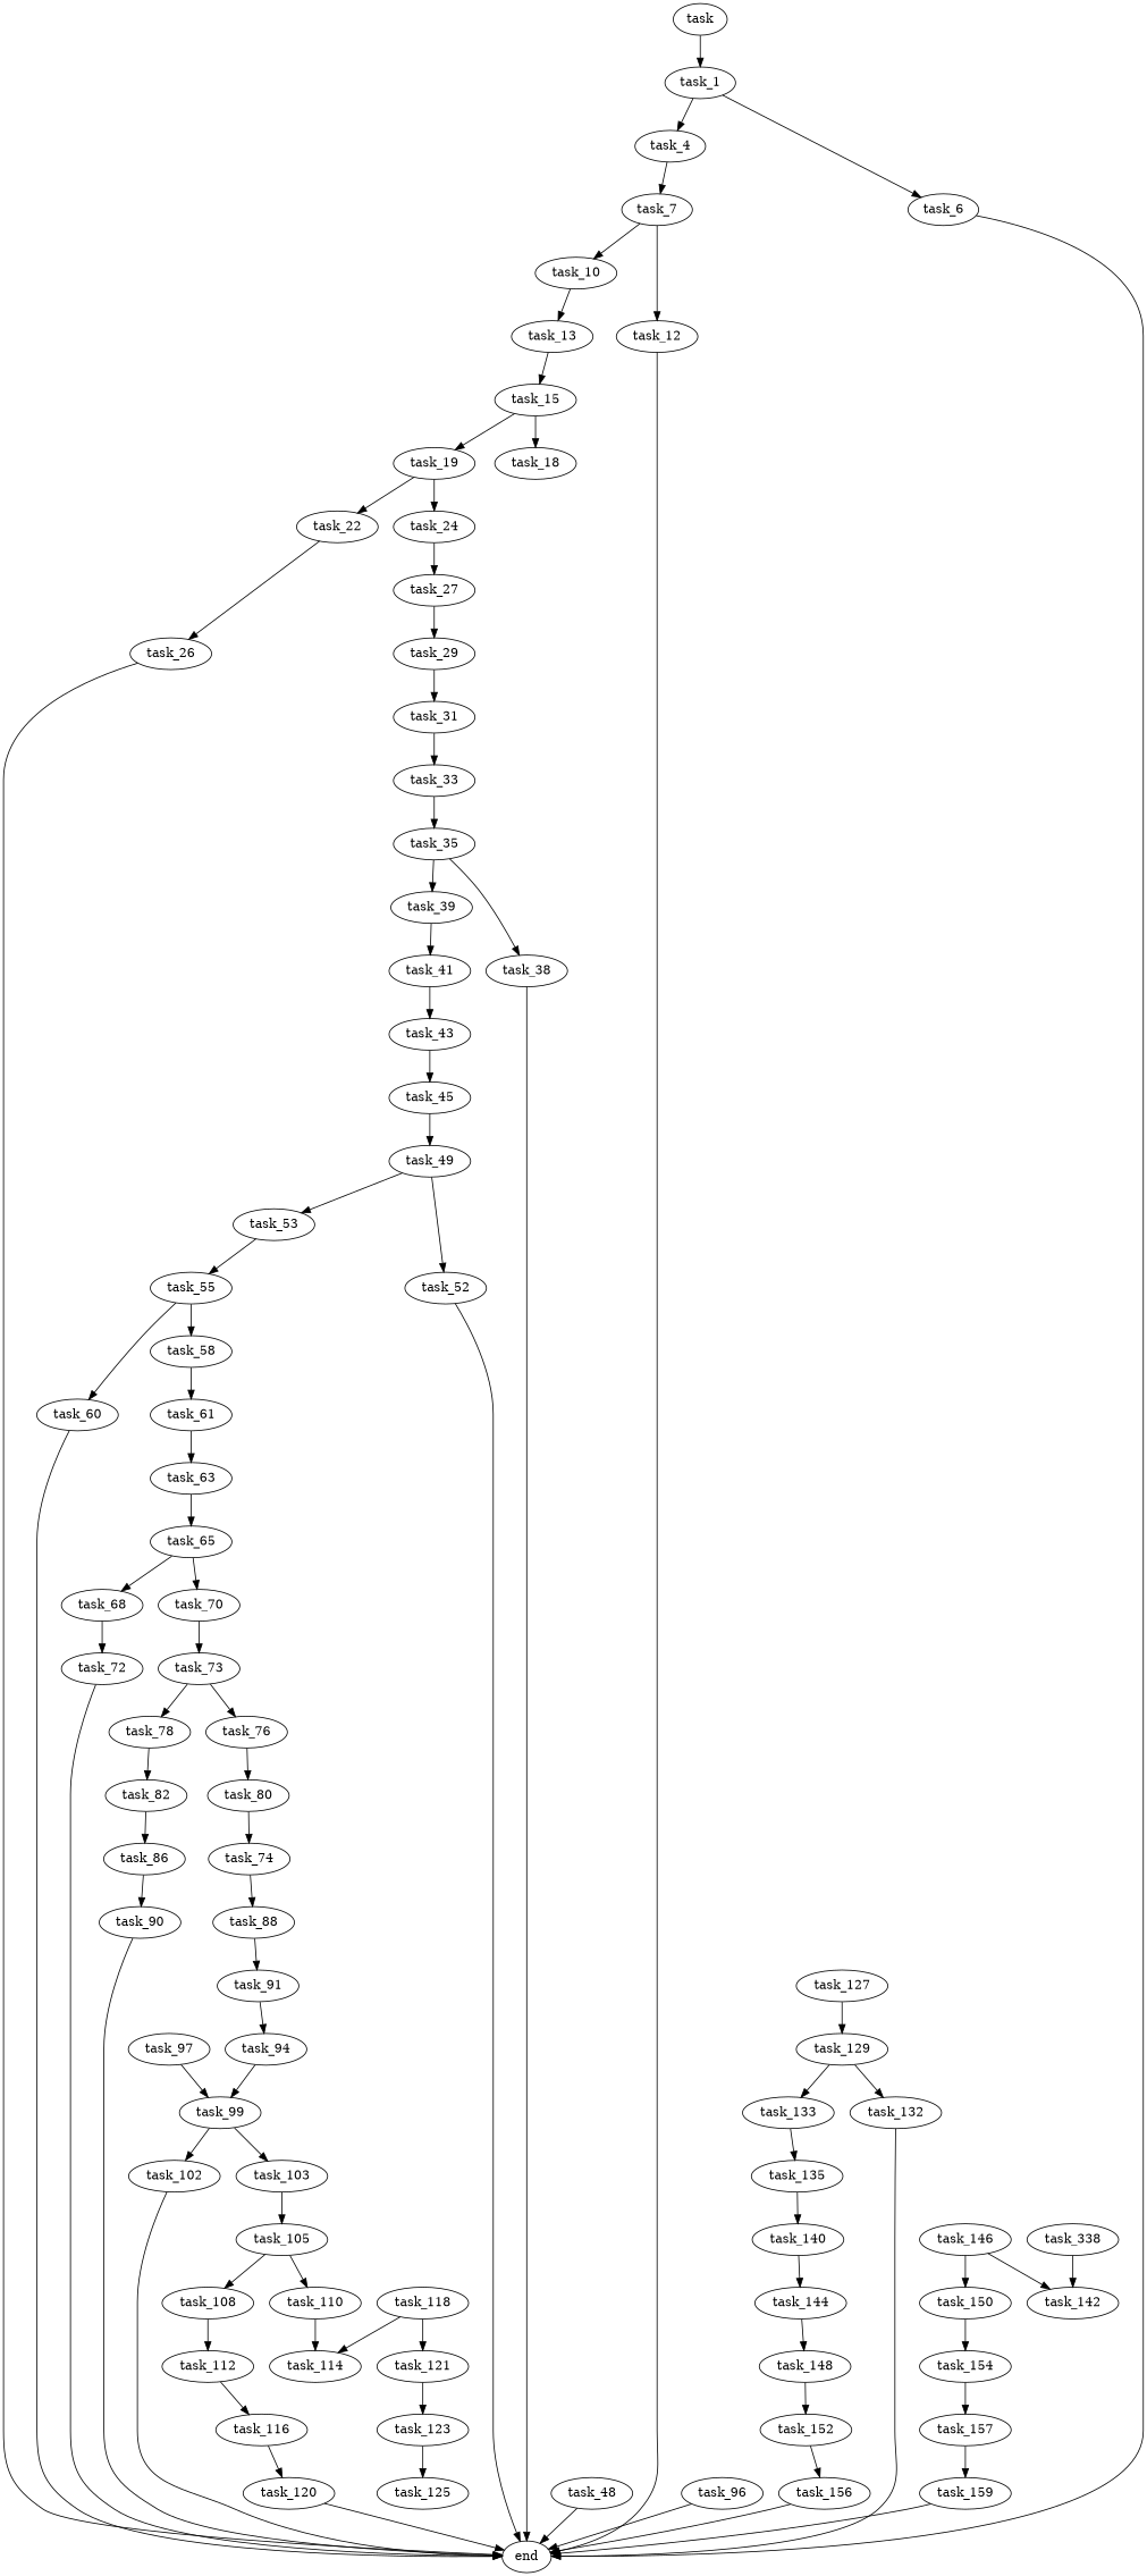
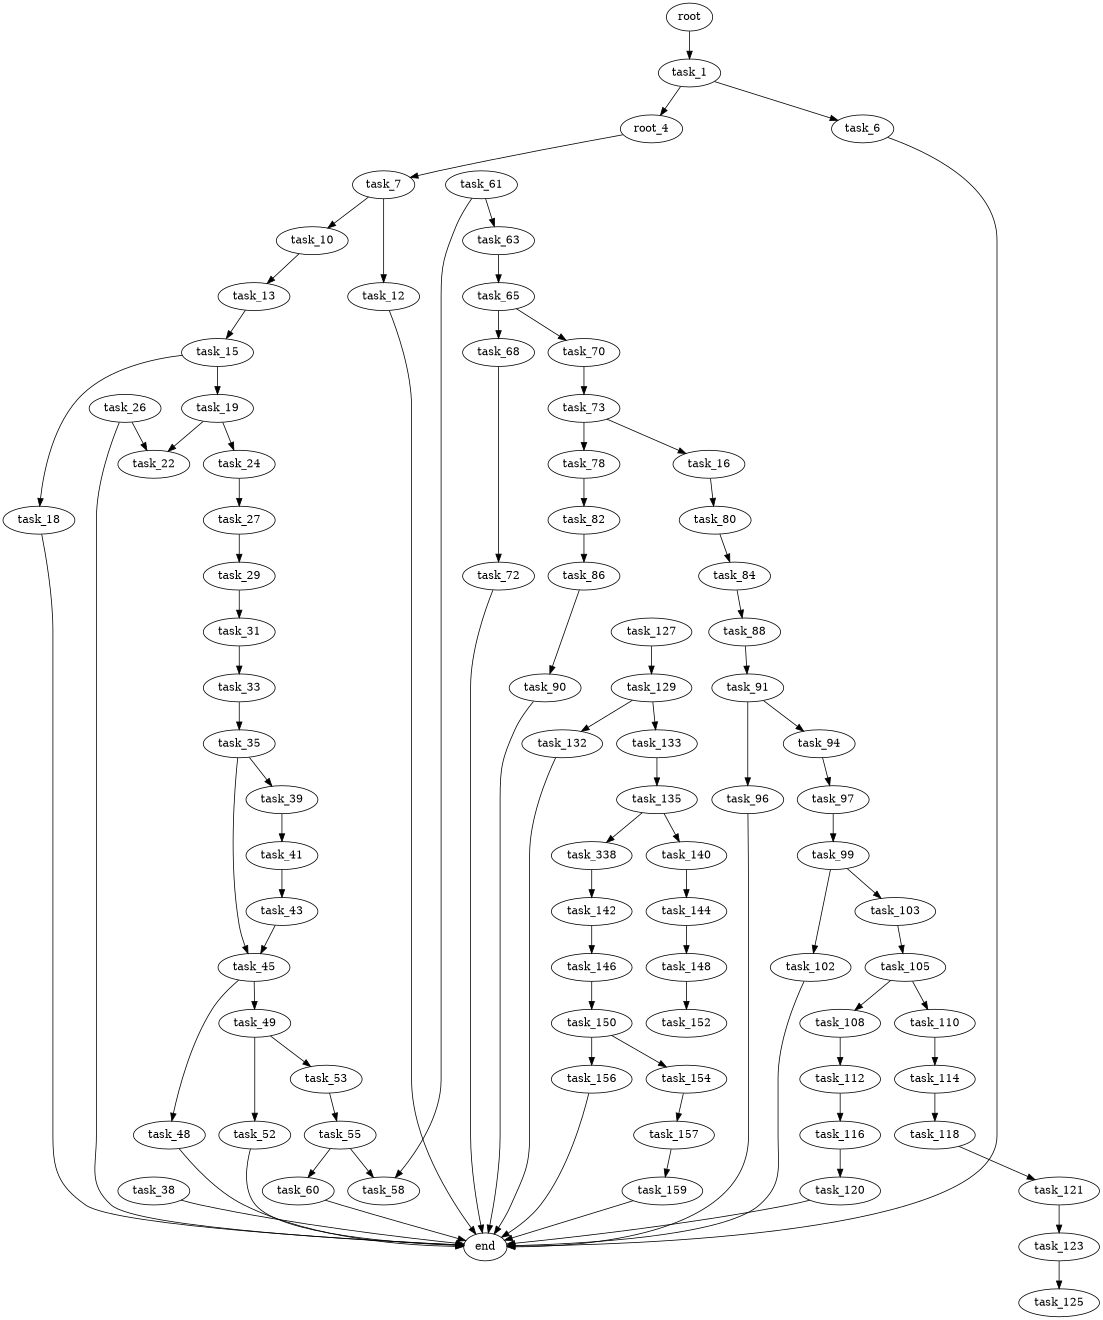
  digraph {
-   root [label=task]
+   root
    task_1
-   task_4
+   task_4 [label=root_4]
    task_6
    task_7
    end
    task_10
    task_12
    task_13
    task_15
    task_18
    task_19
    task_22
    task_24
    task_26
    task_27
    task_29
    task_31
    task_33
    task_35
    task_38
    task_39
    task_41
    task_43
    task_45
    task_48
    task_49
    task_52
    task_53
    task_55
    task_58
    task_60
    task_61
    task_63
    task_65
    task_68
    task_70
    task_72
    task_73
-   task_76
+   task_76 [label=task_16]
    task_78
    task_80
    task_82
-   task_84 [label=task_74]
+   task_84
    task_86
    task_88
    task_90
    task_91
    task_94
    task_96
    task_97
    task_99
    task_102
    task_103
    task_105
    task_108
    task_110
    task_112
    task_114
    task_116
    task_118
    task_120
    task_121
    task_123
    task_125
    task_127
    task_129
    task_132
    task_133
    task_135
    n71 [label=task_338]
    task_140
    task_142
    task_144
    task_146
    task_148
    task_150
    task_152
    task_154
    task_156
    task_157
    task_159
    root -> task_1
    task_1 -> task_4
    task_1 -> task_6
    task_4 -> task_7
    task_6 -> end
    task_7 -> task_10
    task_7 -> task_12
    task_10 -> task_13
    task_12 -> end
    task_13 -> task_15
    task_15 -> task_18
    task_15 -> task_19
+   task_18 -> end
    task_19 -> task_22
    task_19 -> task_24
-   task_22 -> task_26
+   task_26 -> task_22
    task_24 -> task_27
    task_26 -> end
    task_27 -> task_29
    task_29 -> task_31
    task_31 -> task_33
    task_33 -> task_35
-   task_35 -> task_38
+   task_35 -> task_45
    task_35 -> task_39
    task_38 -> end
    task_39 -> task_41
    task_41 -> task_43
    task_43 -> task_45
+   task_45 -> task_48
    task_45 -> task_49
    task_48 -> end
    task_49 -> task_52
    task_49 -> task_53
    task_52 -> end
    task_53 -> task_55
    task_55 -> task_58
    task_55 -> task_60
-   task_58 -> task_61
+   task_61 -> task_58
    task_60 -> end
    task_61 -> task_63
    task_63 -> task_65
    task_65 -> task_68
    task_65 -> task_70
    task_68 -> task_72
    task_70 -> task_73
    task_72 -> end
    task_73 -> task_76
    task_73 -> task_78
    task_76 -> task_80
    task_78 -> task_82
    task_80 -> task_84
    task_82 -> task_86
    task_84 -> task_88
    task_86 -> task_90
    task_88 -> task_91
    task_90 -> end
    task_91 -> task_94
-   task_94 -> task_99
+   task_91 -> task_96
+   task_94 -> task_97
    task_96 -> end
    task_97 -> task_99
    task_99 -> task_102
    task_99 -> task_103
    task_102 -> end
    task_103 -> task_105
    task_105 -> task_108
    task_105 -> task_110
    task_108 -> task_112
    task_110 -> task_114
    task_112 -> task_116
-   task_118 -> task_114
+   task_114 -> task_118
    task_116 -> task_120
    task_118 -> task_121
    task_120 -> end
    task_121 -> task_123
    task_123 -> task_125
    task_127 -> task_129
    task_129 -> task_132
    task_129 -> task_133
    task_132 -> end
    task_133 -> task_135
+   task_135 -> n71
    task_135 -> task_140
    n71 -> task_142
    task_140 -> task_144
-   task_146 -> task_142
+   task_142 -> task_146
    task_144 -> task_148
    task_146 -> task_150
    task_148 -> task_152
    task_150 -> task_154
-   task_152 -> task_156
+   task_150 -> task_156
    task_154 -> task_157
    task_156 -> end
    task_157 -> task_159
    task_159 -> end
  }
